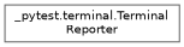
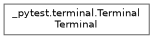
  digraph {
    rankdir=LR
-   n1 [color=grey40 fillcolor=white fontname=Helvetica fontsize=10 height=0.2 label="_pytest.terminal.Terminal\lReporter" shape=box style=filled width=0.4]
+   n1 [color=grey40 fillcolor=white fontname=Helvetica fontsize=10 height=0.2 label="_pytest.terminal.Terminal\lTerminal" shape=box style=filled width=0.4]
  }
